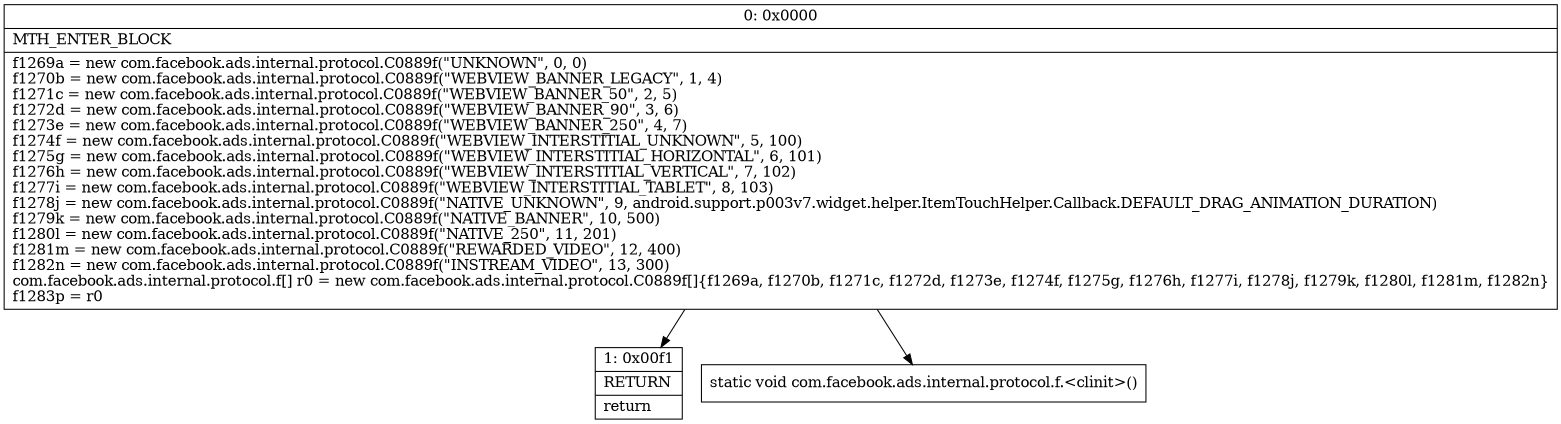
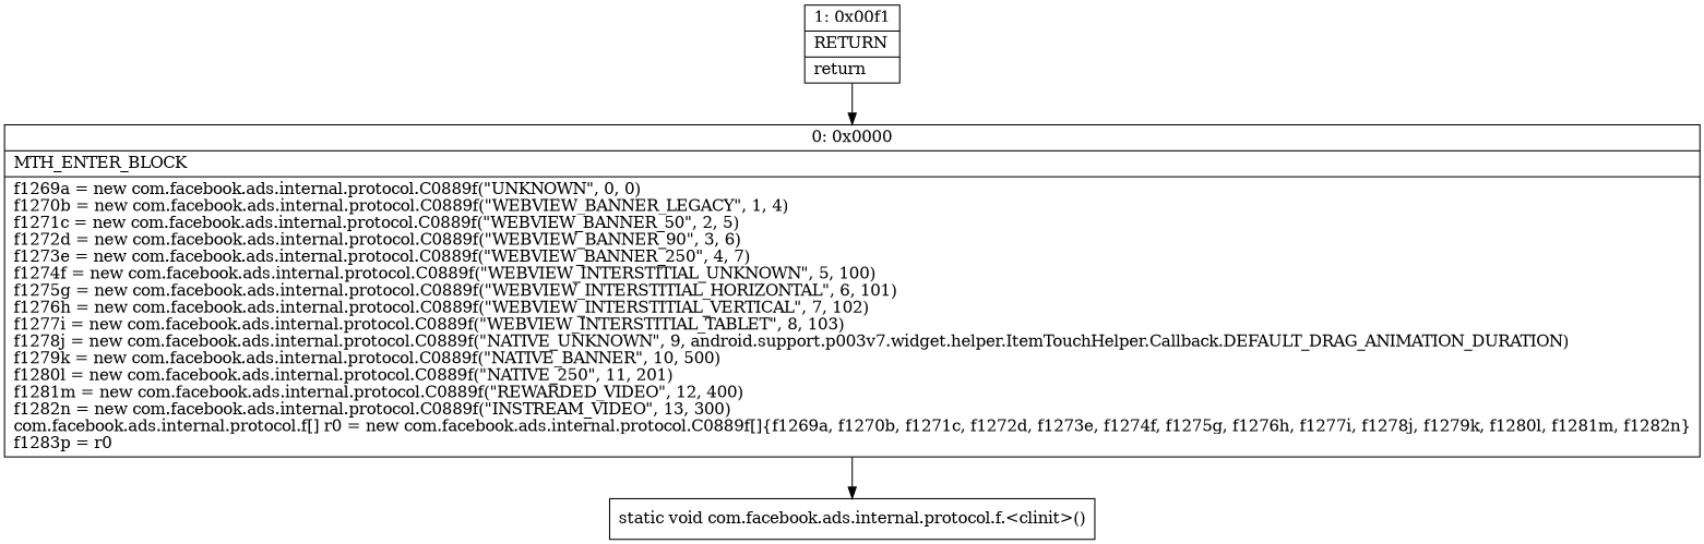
  digraph {
    node [shape=record]
    n1 [label="{0\:\ 0x0000|MTH_ENTER_BLOCK\l|f1269a = new com.facebook.ads.internal.protocol.C0889f(\"UNKNOWN\", 0, 0)\lf1270b = new com.facebook.ads.internal.protocol.C0889f(\"WEBVIEW_BANNER_LEGACY\", 1, 4)\lf1271c = new com.facebook.ads.internal.protocol.C0889f(\"WEBVIEW_BANNER_50\", 2, 5)\lf1272d = new com.facebook.ads.internal.protocol.C0889f(\"WEBVIEW_BANNER_90\", 3, 6)\lf1273e = new com.facebook.ads.internal.protocol.C0889f(\"WEBVIEW_BANNER_250\", 4, 7)\lf1274f = new com.facebook.ads.internal.protocol.C0889f(\"WEBVIEW_INTERSTITIAL_UNKNOWN\", 5, 100)\lf1275g = new com.facebook.ads.internal.protocol.C0889f(\"WEBVIEW_INTERSTITIAL_HORIZONTAL\", 6, 101)\lf1276h = new com.facebook.ads.internal.protocol.C0889f(\"WEBVIEW_INTERSTITIAL_VERTICAL\", 7, 102)\lf1277i = new com.facebook.ads.internal.protocol.C0889f(\"WEBVIEW_INTERSTITIAL_TABLET\", 8, 103)\lf1278j = new com.facebook.ads.internal.protocol.C0889f(\"NATIVE_UNKNOWN\", 9, android.support.p003v7.widget.helper.ItemTouchHelper.Callback.DEFAULT_DRAG_ANIMATION_DURATION)\lf1279k = new com.facebook.ads.internal.protocol.C0889f(\"NATIVE_BANNER\", 10, 500)\lf1280l = new com.facebook.ads.internal.protocol.C0889f(\"NATIVE_250\", 11, 201)\lf1281m = new com.facebook.ads.internal.protocol.C0889f(\"REWARDED_VIDEO\", 12, 400)\lf1282n = new com.facebook.ads.internal.protocol.C0889f(\"INSTREAM_VIDEO\", 13, 300)\lcom.facebook.ads.internal.protocol.f[] r0 = new com.facebook.ads.internal.protocol.C0889f[]\{f1269a, f1270b, f1271c, f1272d, f1273e, f1274f, f1275g, f1276h, f1277i, f1278j, f1279k, f1280l, f1281m, f1282n\}\lf1283p = r0\l}"]
    n2 [label="{1\:\ 0x00f1|RETURN\l|return\l}"]
    n3 [label="{static void com.facebook.ads.internal.protocol.f.\<clinit\>() }"]
-   n1 -> n2
+   n2 -> n1
    n1 -> n3
  }
